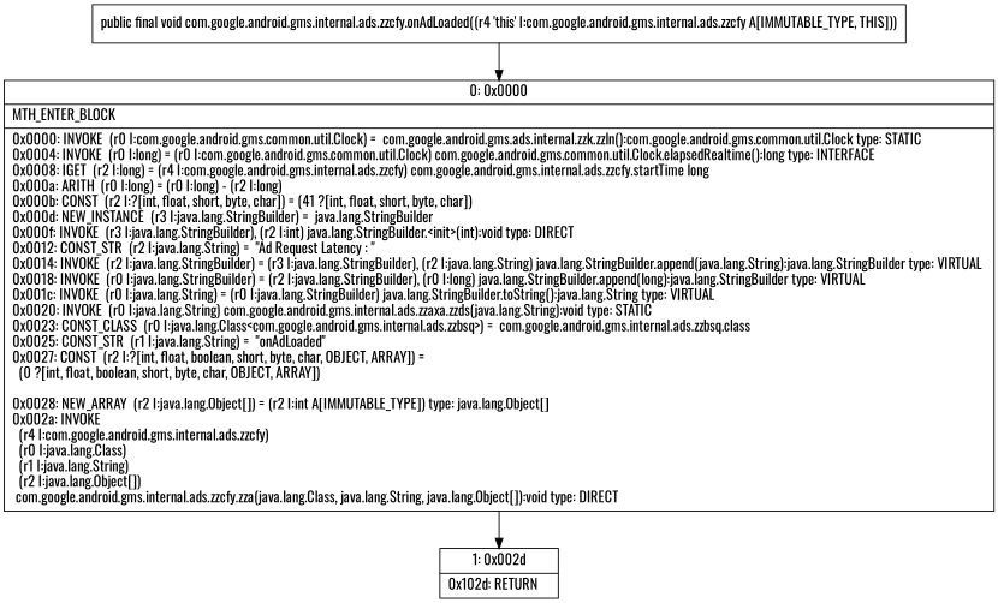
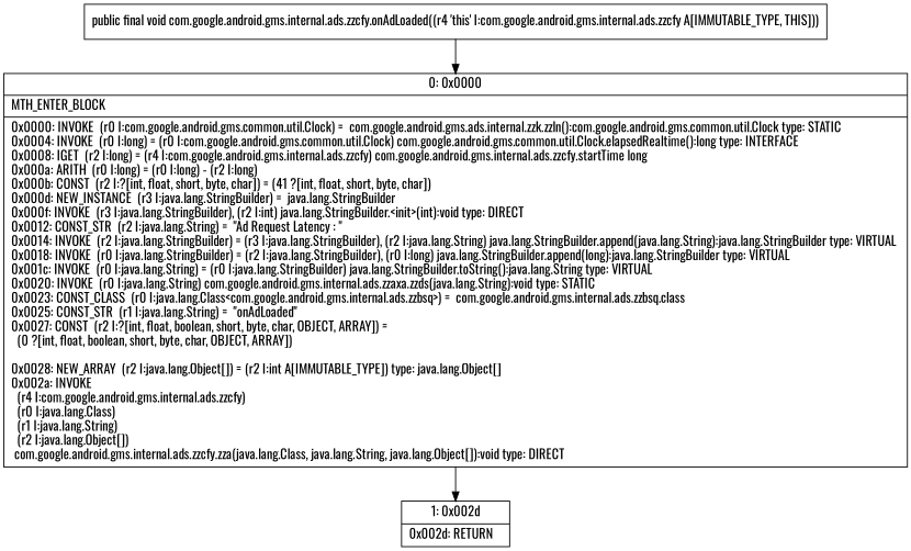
  digraph {
    fontname=Oswald
    node [shape=record fontname=Oswald]
    edge [fontname=Oswald]
    n1 [label="{0\:\ 0x0000|MTH_ENTER_BLOCK\l|0x0000: INVOKE  (r0 I:com.google.android.gms.common.util.Clock) =  com.google.android.gms.ads.internal.zzk.zzln():com.google.android.gms.common.util.Clock type: STATIC \l0x0004: INVOKE  (r0 I:long) = (r0 I:com.google.android.gms.common.util.Clock) com.google.android.gms.common.util.Clock.elapsedRealtime():long type: INTERFACE \l0x0008: IGET  (r2 I:long) = (r4 I:com.google.android.gms.internal.ads.zzcfy) com.google.android.gms.internal.ads.zzcfy.startTime long \l0x000a: ARITH  (r0 I:long) = (r0 I:long) \- (r2 I:long) \l0x000b: CONST  (r2 I:?[int, float, short, byte, char]) = (41 ?[int, float, short, byte, char]) \l0x000d: NEW_INSTANCE  (r3 I:java.lang.StringBuilder) =  java.lang.StringBuilder \l0x000f: INVOKE  (r3 I:java.lang.StringBuilder), (r2 I:int) java.lang.StringBuilder.\<init\>(int):void type: DIRECT \l0x0012: CONST_STR  (r2 I:java.lang.String) =  \"Ad Request Latency : \" \l0x0014: INVOKE  (r2 I:java.lang.StringBuilder) = (r3 I:java.lang.StringBuilder), (r2 I:java.lang.String) java.lang.StringBuilder.append(java.lang.String):java.lang.StringBuilder type: VIRTUAL \l0x0018: INVOKE  (r0 I:java.lang.StringBuilder) = (r2 I:java.lang.StringBuilder), (r0 I:long) java.lang.StringBuilder.append(long):java.lang.StringBuilder type: VIRTUAL \l0x001c: INVOKE  (r0 I:java.lang.String) = (r0 I:java.lang.StringBuilder) java.lang.StringBuilder.toString():java.lang.String type: VIRTUAL \l0x0020: INVOKE  (r0 I:java.lang.String) com.google.android.gms.internal.ads.zzaxa.zzds(java.lang.String):void type: STATIC \l0x0023: CONST_CLASS  (r0 I:java.lang.Class\<com.google.android.gms.internal.ads.zzbsq\>) =  com.google.android.gms.internal.ads.zzbsq.class \l0x0025: CONST_STR  (r1 I:java.lang.String) =  \"onAdLoaded\" \l0x0027: CONST  (r2 I:?[int, float, boolean, short, byte, char, OBJECT, ARRAY]) = \l  (0 ?[int, float, boolean, short, byte, char, OBJECT, ARRAY])\l \l0x0028: NEW_ARRAY  (r2 I:java.lang.Object[]) = (r2 I:int A[IMMUTABLE_TYPE]) type: java.lang.Object[] \l0x002a: INVOKE  \l  (r4 I:com.google.android.gms.internal.ads.zzcfy)\l  (r0 I:java.lang.Class)\l  (r1 I:java.lang.String)\l  (r2 I:java.lang.Object[])\l com.google.android.gms.internal.ads.zzcfy.zza(java.lang.Class, java.lang.String, java.lang.Object[]):void type: DIRECT \l}"]
-   n2 [label="{1\:\ 0x002d|0x102d: RETURN   \l}"]
+   n2 [label="{1\:\ 0x002d|0x002d: RETURN   \l}"]
    n3 [label="{public final void com.google.android.gms.internal.ads.zzcfy.onAdLoaded((r4 'this' I:com.google.android.gms.internal.ads.zzcfy A[IMMUTABLE_TYPE, THIS])) }"]
    n1 -> n2
    n3 -> n1
  }
